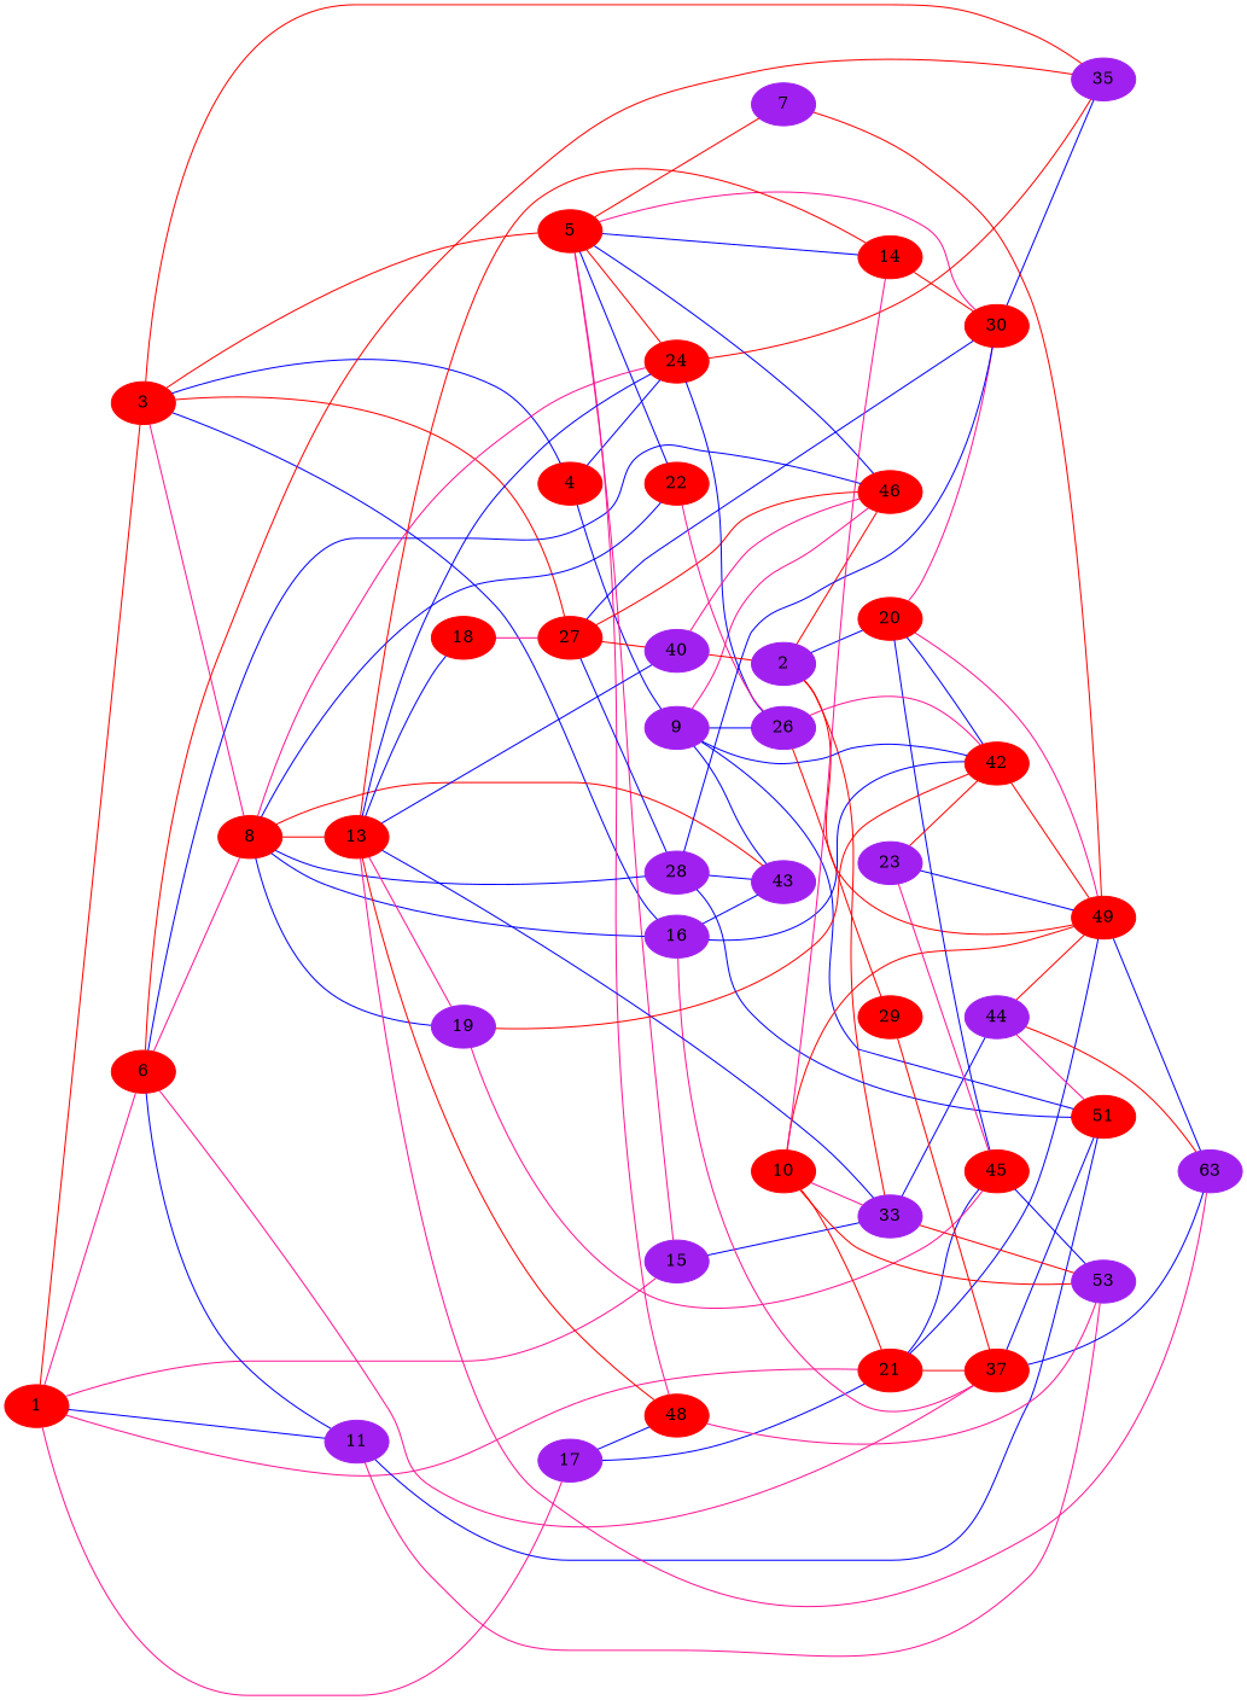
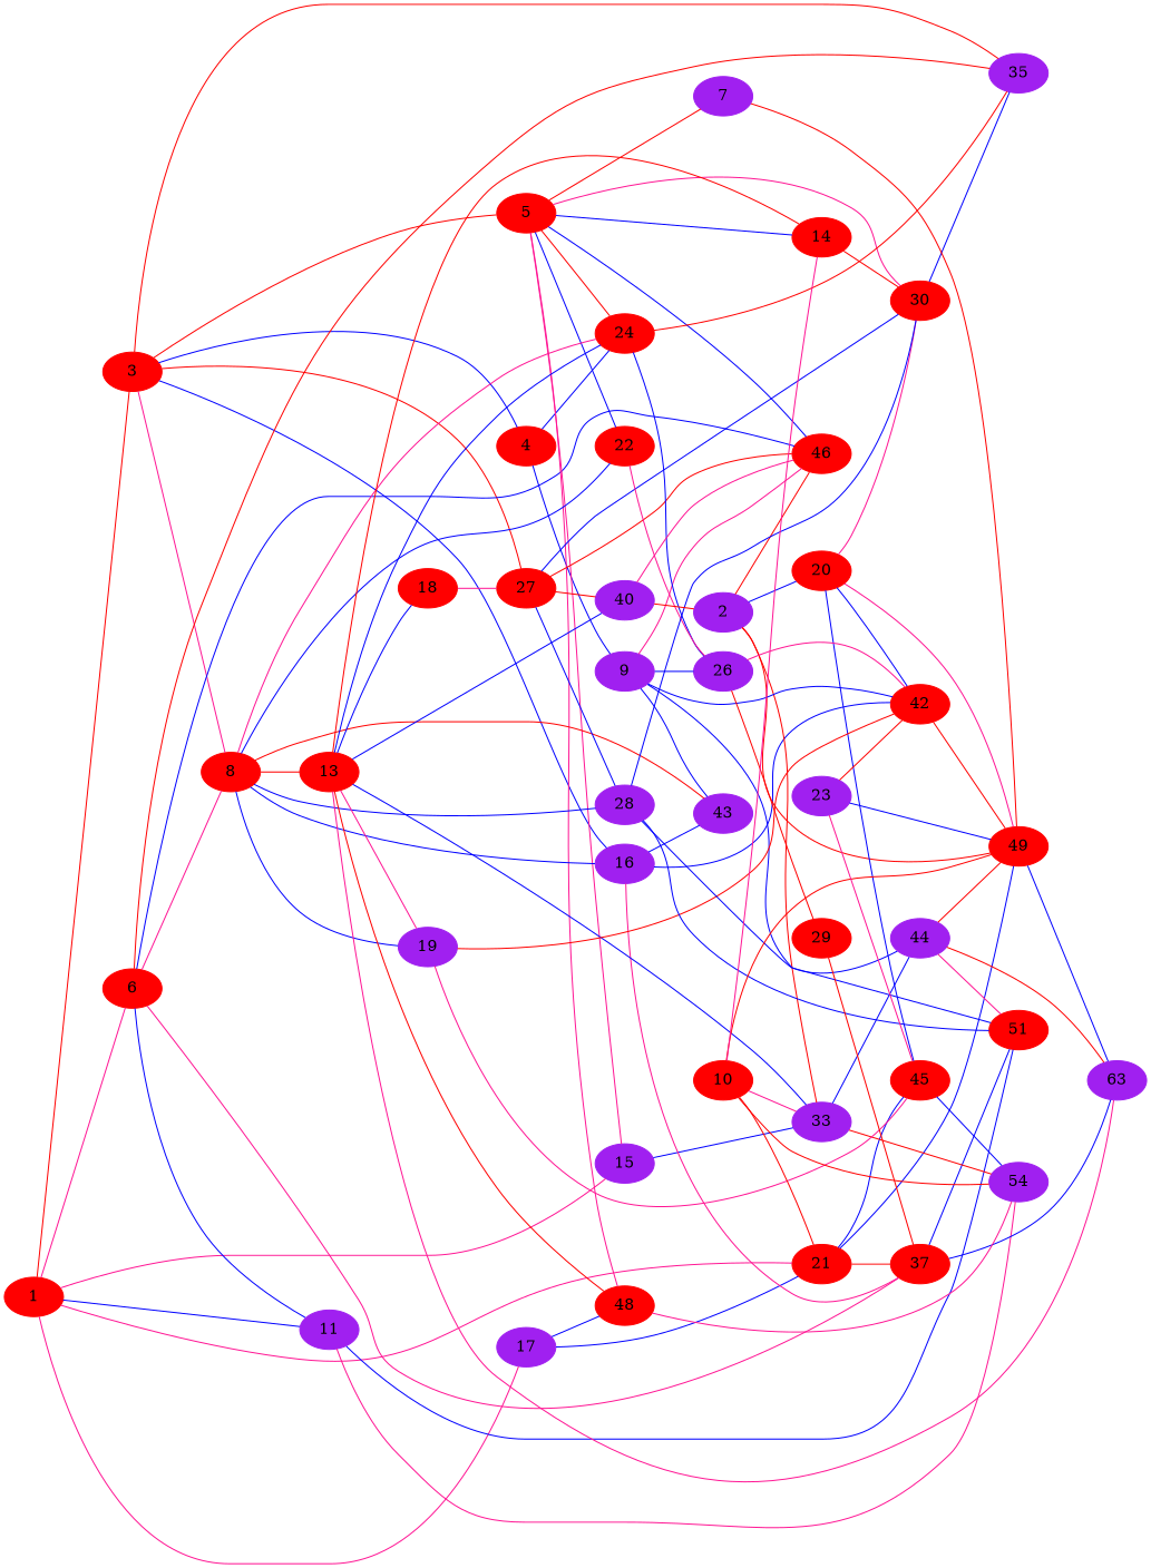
  graph {
    rankdir=LR
    node [color=red style=filled]
    edge [color=blue]
    1 [super="+65"]
    3 [super="+72"]
    6 [super="+68"]
    11 [color=purple super="+12"]
    15 [color=purple]
    17 [color=purple super="+50"]
    21 [super="+69"]
    4
    5 [super="+25"]
    8 [super="+41"]
    16 [color=purple super="+64"]
    27 [super="+31"]
    35 [color=purple]
    46 [super="+67"]
    37 [super="+58"]
    51
-   53 [color=purple super="+61"]
+   53 [color=purple super="+61" label=54]
    33 [color=purple super="+34"]
    48 [super="+55"]
    49 [super="+60"]
    45 [super="+54"]
    2 [color=purple super="+38"]
    20 [super="+57"]
    30 [super="+56"]
    42 [super="+62"]
    44 [color=purple super="+52"]
    63 [color=purple]
    9 [color=purple super="+70"]
    24 [super="+32"]
    7 [color=purple]
    14 [super="+39"]
    22 [super="+71"]
    13 [super="+36"]
    19 [color=purple super="+66"]
    28 [color=purple super="+59"]
    43 [color=purple]
    40 [color=purple]
    26 [color=purple]
    18
    29
    10 [super="+47"]
    23 [color=purple]
    1 -- 3 [color=red]
    1 -- 6 [color=deeppink]
    1 -- 11
    1 -- 15 [color=deeppink]
    1 -- 17 [color=deeppink]
    1 -- 21 [color=deeppink]
    3 -- 4
    3 -- 5 [color=red]
    3 -- 8 [color=deeppink]
    3 -- 16
    3 -- 27 [color=red]
    3 -- 35 [color=red]
    6 -- 11
    6 -- 8 [color=deeppink]
    6 -- 35 [color=red]
    6 -- 46
    6 -- 37 [color=deeppink]
    11 -- 51
    11 -- 53 [color=deeppink]
    15 -- 33
    17 -- 21
    17 -- 48
    21 -- 37 [color=red]
    21 -- 49
    21 -- 45
    4 -- 9
    4 -- 24
    5 -- 15 [color=deeppink]
    5 -- 46
    5 -- 48 [color=deeppink]
    5 -- 30 [color=deeppink]
    5 -- 24 [color=red]
    5 -- 7 [color=red]
    5 -- 14
    5 -- 22
    8 -- 16
    8 -- 24 [color=deeppink]
    8 -- 22
    8 -- 13 [color=red weight=2]
    8 -- 19 [weight=2]
    8 -- 28
    8 -- 43 [color=red]
    16 -- 37 [color=deeppink]
    16 -- 42 [weight=2]
    16 -- 43
    27 -- 46 [color=red]
    27 -- 30
    27 -- 28 [weight=2]
    27 -- 40 [color=red]
    37 -- 51
    37 -- 63
    33 -- 53 [color=red weight=2]
    33 -- 44
    48 -- 53 [color=deeppink]
    49 -- 63
    45 -- 53
    2 -- 46 [color=red]
    2 -- 33 [color=red]
    2 -- 49 [color=red]
    2 -- 20
    20 -- 49 [color=deeppink]
    20 -- 45
    20 -- 30 [color=deeppink]
    20 -- 42
    30 -- 35
    42 -- 49 [color=red]
    44 -- 51 [color=deeppink]
    44 -- 49 [color=red]
    44 -- 63 [color=red]
    9 -- 46 [color=deeppink]
    9 -- 51
    9 -- 42
    9 -- 43
    9 -- 26
    24 -- 35 [color=red]
    24 -- 26
    7 -- 49 [color=red]
    14 -- 30 [color=red]
    22 -- 26 [color=deeppink]
    13 -- 33
    13 -- 48 [color=red]
    13 -- 63 [color=deeppink]
    13 -- 24
    13 -- 14 [color=red]
    13 -- 19 [color=deeppink]
    13 -- 40
    13 -- 18
    19 -- 45 [color=deeppink]
    19 -- 42 [color=red]
    28 -- 51
    28 -- 30
-   28 -- 43
+   28 -- 44
    40 -- 46 [color=deeppink]
    40 -- 2 [color=red]
    26 -- 42 [color=deeppink]
    26 -- 29 [color=red]
    18 -- 27 [color=deeppink]
    29 -- 37 [color=red weight=2]
    10 -- 21 [color=red]
    10 -- 53 [color=red]
    10 -- 33 [color=deeppink]
    10 -- 49 [color=red]
    10 -- 14 [color=deeppink]
    23 -- 49
    23 -- 45 [color=deeppink]
    23 -- 42 [color=red]
  }
